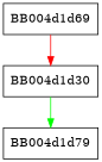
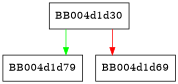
  digraph {
    splines=ortho
    node [shape=box]
    n1 [label=BB004d1d79]
    BB004d1d30
    BB004d1d69
    BB004d1d30 -> n1 [color=green]
-   BB004d1d69 -> BB004d1d30 [color=red]
+   BB004d1d30 -> BB004d1d69 [color=red]
  }
